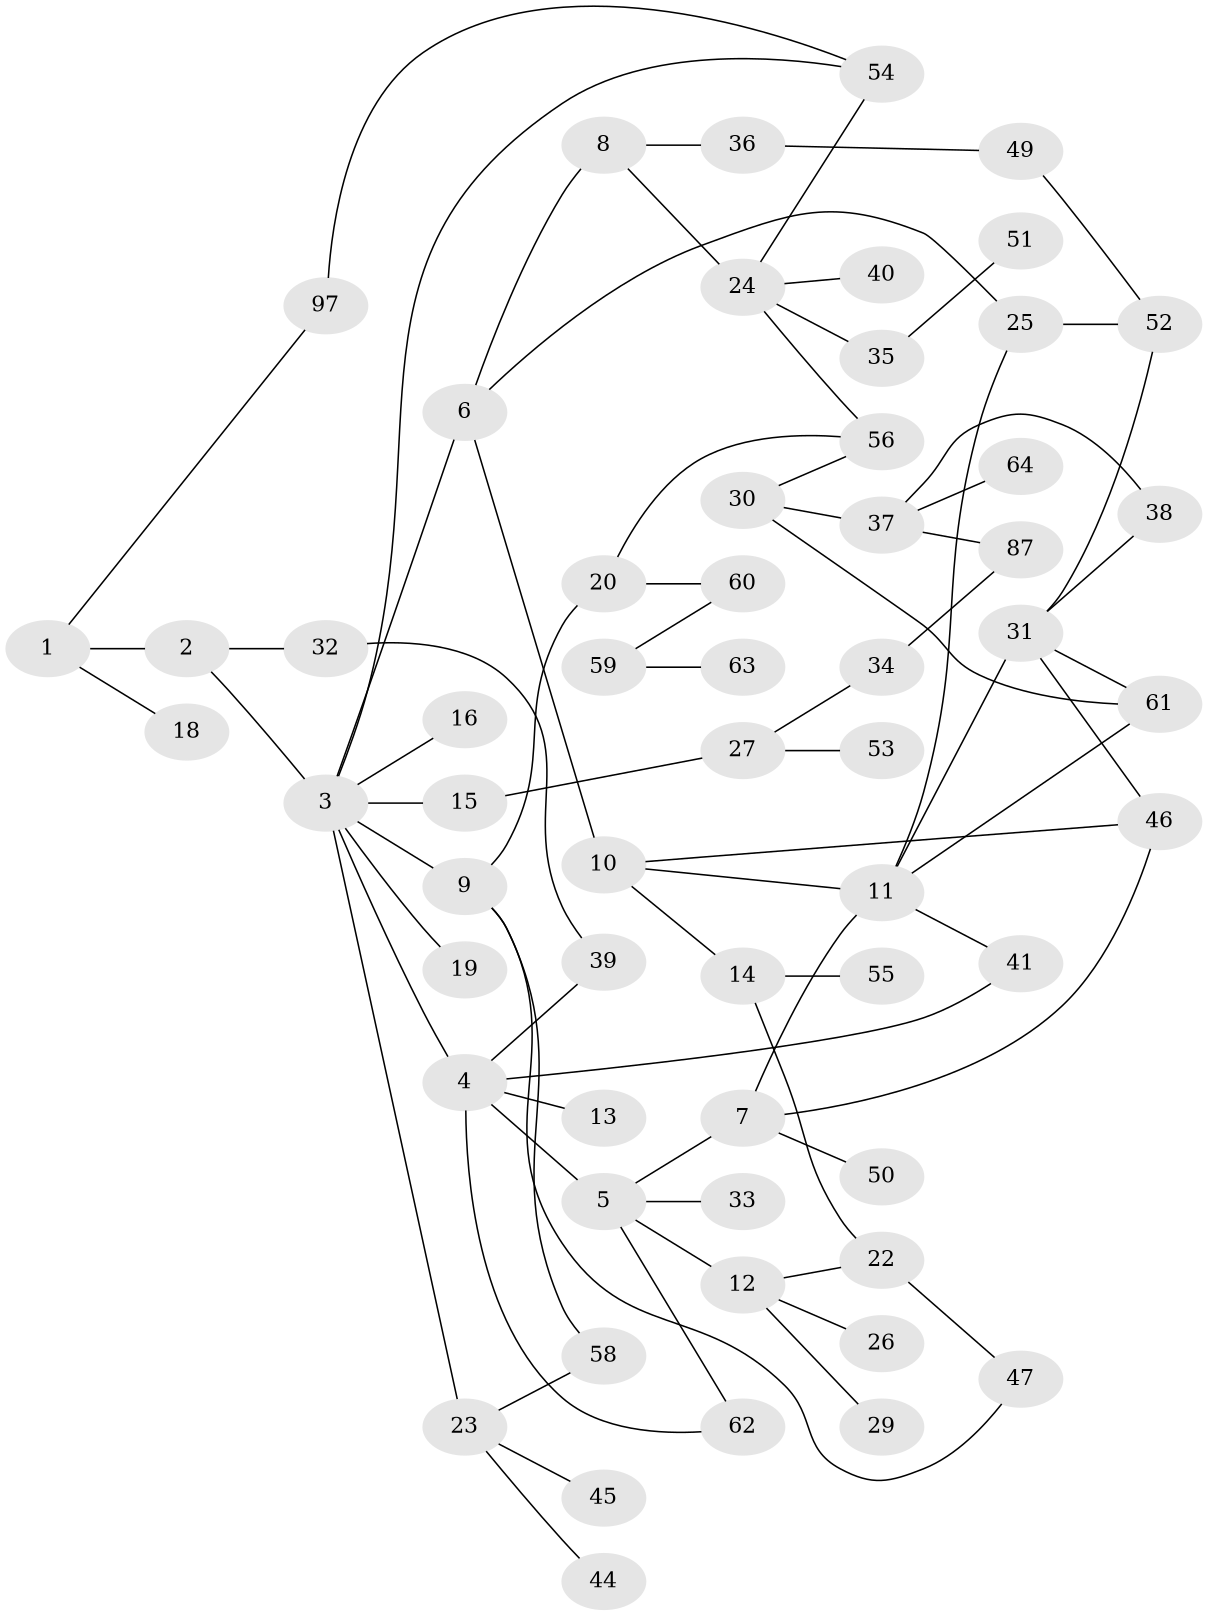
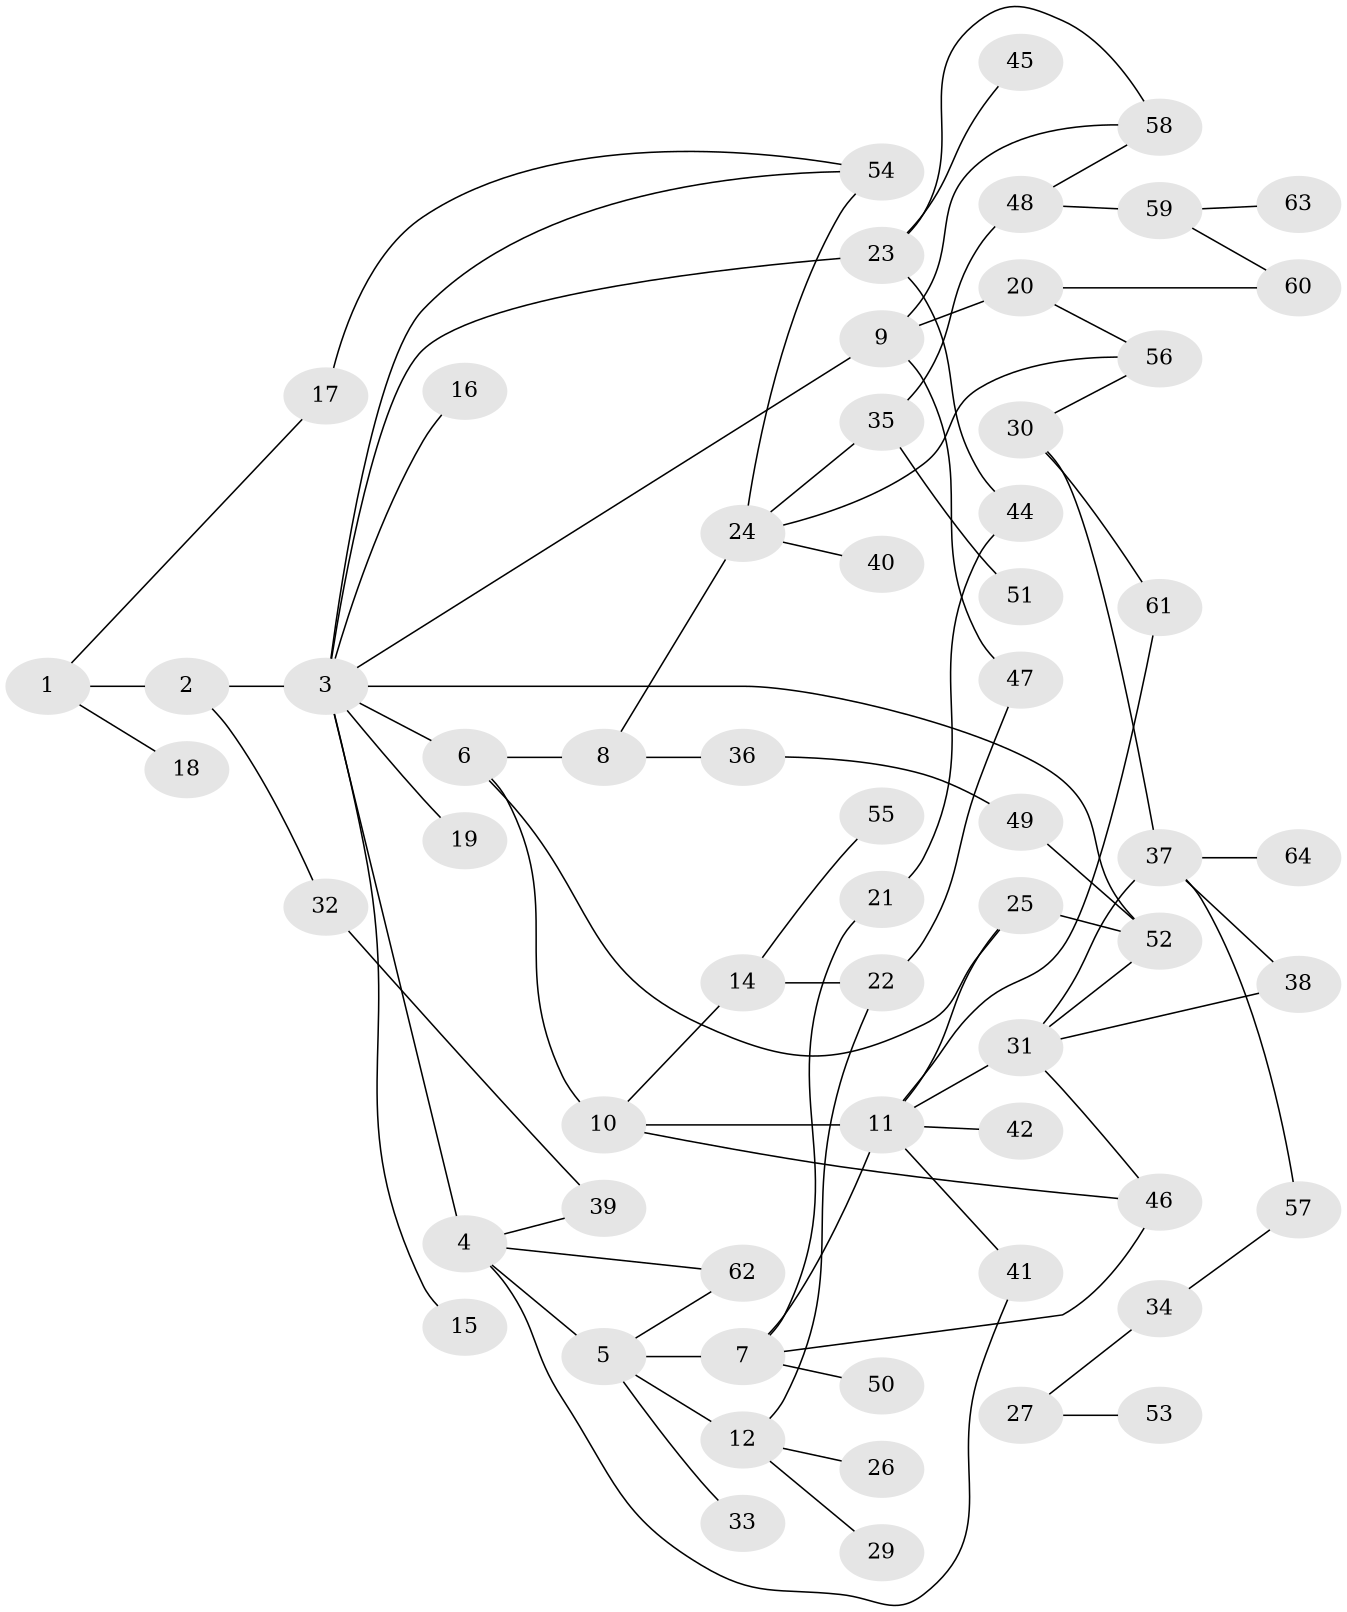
  graph {
    rankdir=LR
    node [color=gray90 style=filled]
    1
    2
-   17 [label=97]
+   17
    18
    3
    32
    54
    4
    6
    9
    15
    16
    19
    23
    52
    39
    5
-   13
    41
    62
    8
    10
    25
    20
    47
    58
    27
    44
    45
    7
    12
    33
    11
+   21
    46
    50
    22
    26
    29
    24
    36
    14
    31
+   42
    61
    56
    35
    40
    49
    60
    55
    37
    38
    34
    53
+   48
    51
-   57 [label=87]
+   57
    30
    64
    59
    63
    1 -- 2
    1 -- 17
    1 -- 18
    2 -- 3
    2 -- 32
    17 -- 54
    3 -- 54
    3 -- 4
    3 -- 6
    3 -- 9
    3 -- 15
    3 -- 16
    3 -- 19
    3 -- 23
+   3 -- 52
    32 -- 39
    4 -- 39
    4 -- 5
-   4 -- 13
    4 -- 41
    4 -- 62
    6 -- 8
    6 -- 10
    6 -- 25
    9 -- 20
    9 -- 47
    9 -- 58
-   15 -- 27
    23 -- 58
    23 -- 44
    23 -- 45
    5 -- 62
    5 -- 7
    5 -- 12
    5 -- 33
    8 -- 24
    8 -- 36
    10 -- 11
    10 -- 46
    10 -- 14
    25 -- 52
    20 -- 56
    20 -- 60
    27 -- 34
    27 -- 53
    7 -- 11
+   7 -- 21
    7 -- 46
    7 -- 50
    12 -- 22
    12 -- 26
    12 -- 29
    11 -- 41
    11 -- 25
    11 -- 31
+   11 -- 42
    11 -- 61
+   21 -- 44
    22 -- 47
    24 -- 54
    24 -- 56
    24 -- 35
    24 -- 40
    36 -- 49
    14 -- 22
    14 -- 55
    31 -- 52
    31 -- 46
-   31 -- 61
+   31 -- 37
    31 -- 38
+   35 -- 48
    35 -- 51
    49 -- 52
    37 -- 38
    37 -- 57
    37 -- 64
    34 -- 57
+   48 -- 58
+   48 -- 59
    30 -- 61
    30 -- 56
    30 -- 37
    59 -- 60
    59 -- 63
  }
